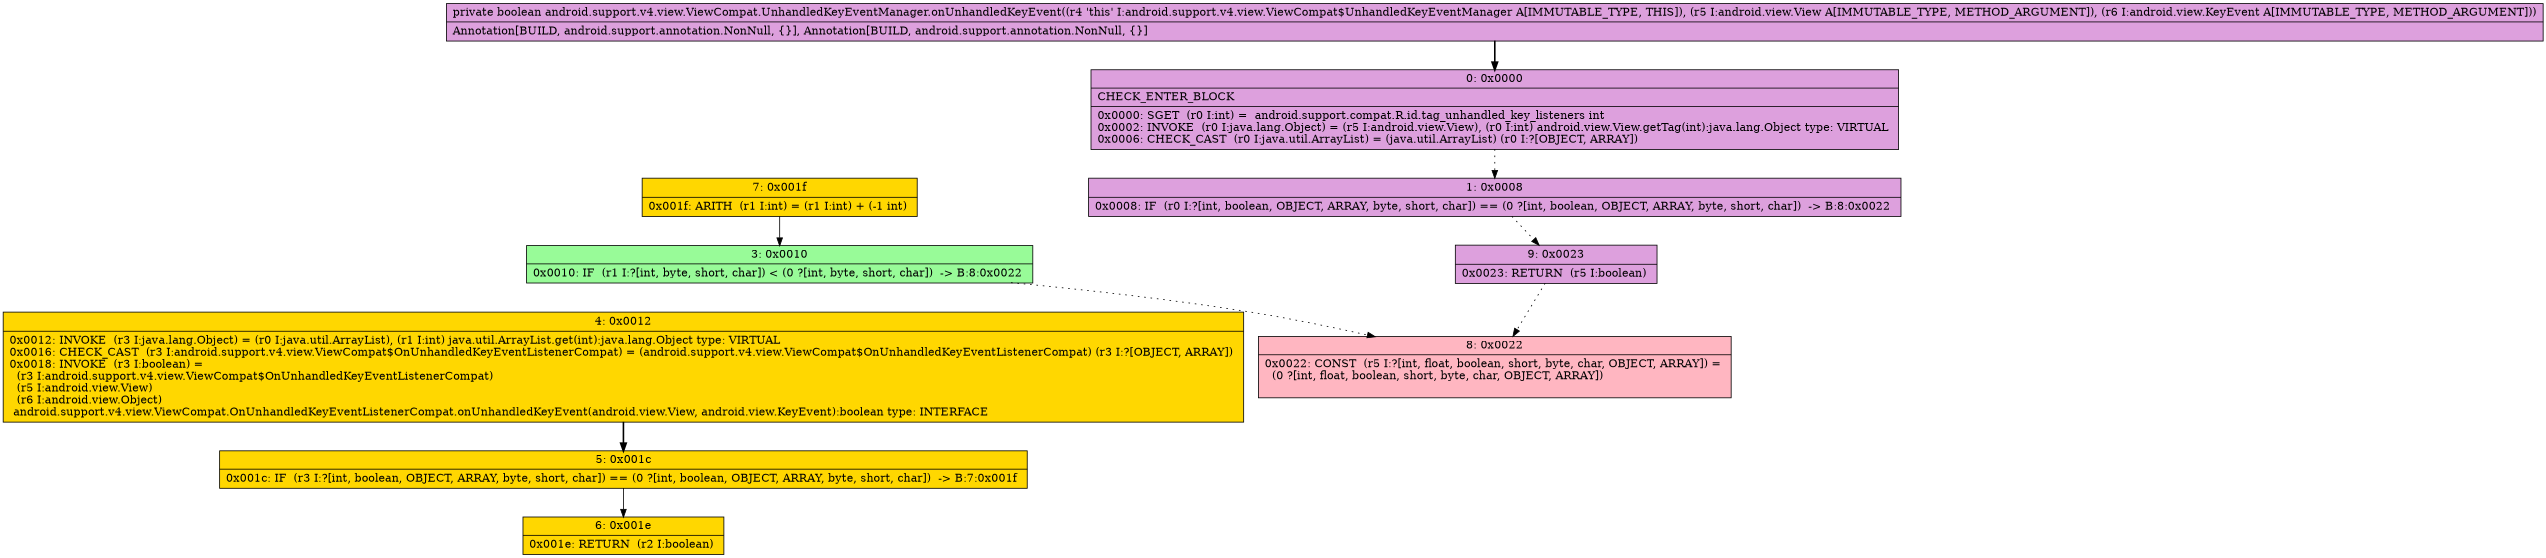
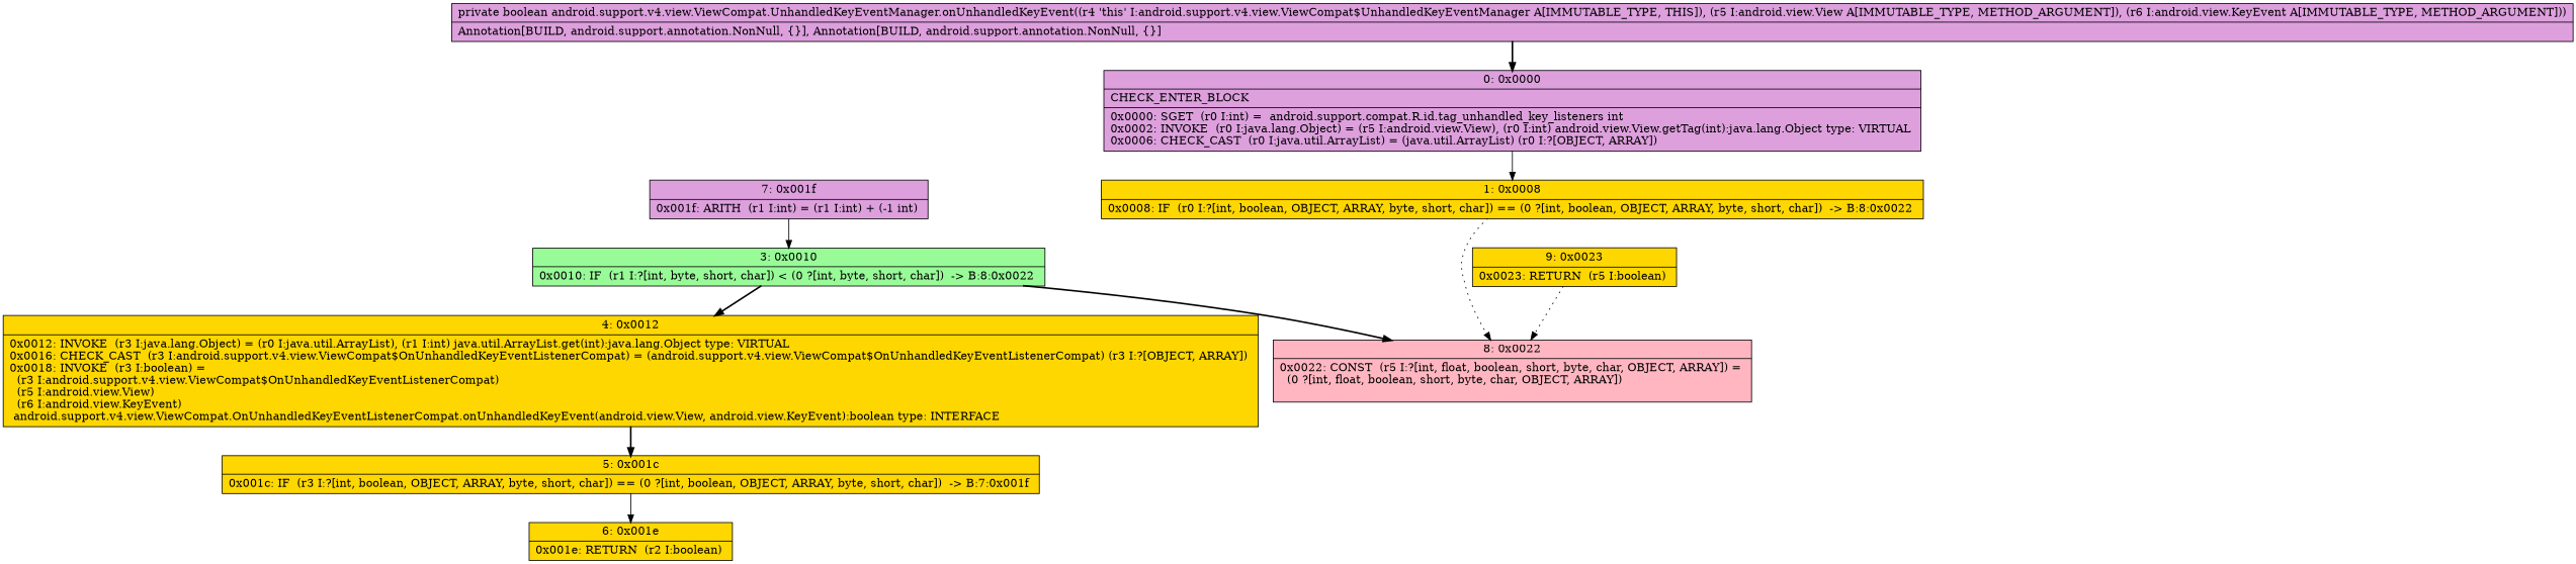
  digraph {
    node [fillcolor=plum shape=record style=filled]
    edge [style=bold]
    n1 [label="{0\:\ 0x0000|CHECK_ENTER_BLOCK\l|0x0000: SGET  (r0 I:int) =  android.support.compat.R.id.tag_unhandled_key_listeners int \l0x0002: INVOKE  (r0 I:java.lang.Object) = (r5 I:android.view.View), (r0 I:int) android.view.View.getTag(int):java.lang.Object type: VIRTUAL \l0x0006: CHECK_CAST  (r0 I:java.util.ArrayList) = (java.util.ArrayList) (r0 I:?[OBJECT, ARRAY]) \l}"]
-   n2 [label="{1\:\ 0x0008|0x0008: IF  (r0 I:?[int, boolean, OBJECT, ARRAY, byte, short, char]) == (0 ?[int, boolean, OBJECT, ARRAY, byte, short, char])  \-\> B:8:0x0022 \l}"]
+   n2 [fillcolor=gold label="{1\:\ 0x0008|0x0008: IF  (r0 I:?[int, boolean, OBJECT, ARRAY, byte, short, char]) == (0 ?[int, boolean, OBJECT, ARRAY, byte, short, char])  \-\> B:8:0x0022 \l}"]
    n3 [fillcolor=lightpink label="{8\:\ 0x0022|0x0022: CONST  (r5 I:?[int, float, boolean, short, byte, char, OBJECT, ARRAY]) = \l  (0 ?[int, float, boolean, short, byte, char, OBJECT, ARRAY])\l \l}"]
    n4 [fillcolor=palegreen label="{3\:\ 0x0010|0x0010: IF  (r1 I:?[int, byte, short, char]) \< (0 ?[int, byte, short, char])  \-\> B:8:0x0022 \l}"]
-   n5 [fillcolor=gold label="{4\:\ 0x0012|0x0012: INVOKE  (r3 I:java.lang.Object) = (r0 I:java.util.ArrayList), (r1 I:int) java.util.ArrayList.get(int):java.lang.Object type: VIRTUAL \l0x0016: CHECK_CAST  (r3 I:android.support.v4.view.ViewCompat$OnUnhandledKeyEventListenerCompat) = (android.support.v4.view.ViewCompat$OnUnhandledKeyEventListenerCompat) (r3 I:?[OBJECT, ARRAY]) \l0x0018: INVOKE  (r3 I:boolean) = \l  (r3 I:android.support.v4.view.ViewCompat$OnUnhandledKeyEventListenerCompat)\l  (r5 I:android.view.View)\l  (r6 I:android.view.Object)\l android.support.v4.view.ViewCompat.OnUnhandledKeyEventListenerCompat.onUnhandledKeyEvent(android.view.View, android.view.KeyEvent):boolean type: INTERFACE \l}"]
+   n5 [fillcolor=gold label="{4\:\ 0x0012|0x0012: INVOKE  (r3 I:java.lang.Object) = (r0 I:java.util.ArrayList), (r1 I:int) java.util.ArrayList.get(int):java.lang.Object type: VIRTUAL \l0x0016: CHECK_CAST  (r3 I:android.support.v4.view.ViewCompat$OnUnhandledKeyEventListenerCompat) = (android.support.v4.view.ViewCompat$OnUnhandledKeyEventListenerCompat) (r3 I:?[OBJECT, ARRAY]) \l0x0018: INVOKE  (r3 I:boolean) = \l  (r3 I:android.support.v4.view.ViewCompat$OnUnhandledKeyEventListenerCompat)\l  (r5 I:android.view.View)\l  (r6 I:android.view.KeyEvent)\l android.support.v4.view.ViewCompat.OnUnhandledKeyEventListenerCompat.onUnhandledKeyEvent(android.view.View, android.view.KeyEvent):boolean type: INTERFACE \l}"]
    n6 [fillcolor=gold label="{5\:\ 0x001c|0x001c: IF  (r3 I:?[int, boolean, OBJECT, ARRAY, byte, short, char]) == (0 ?[int, boolean, OBJECT, ARRAY, byte, short, char])  \-\> B:7:0x001f \l}"]
    n7 [fillcolor=gold label="{6\:\ 0x001e|0x001e: RETURN  (r2 I:boolean) \l}"]
-   n8 [fillcolor=gold label="{7\:\ 0x001f|0x001f: ARITH  (r1 I:int) = (r1 I:int) + (\-1 int) \l}"]
-   n9 [label="{9\:\ 0x0023|0x0023: RETURN  (r5 I:boolean) \l}"]
+   n8 [label="{7\:\ 0x001f|0x001f: ARITH  (r1 I:int) = (r1 I:int) + (\-1 int) \l}"]
+   n9 [fillcolor=gold label="{9\:\ 0x0023|0x0023: RETURN  (r5 I:boolean) \l}"]
    n10 [label="{private boolean android.support.v4.view.ViewCompat.UnhandledKeyEventManager.onUnhandledKeyEvent((r4 'this' I:android.support.v4.view.ViewCompat$UnhandledKeyEventManager A[IMMUTABLE_TYPE, THIS]), (r5 I:android.view.View A[IMMUTABLE_TYPE, METHOD_ARGUMENT]), (r6 I:android.view.KeyEvent A[IMMUTABLE_TYPE, METHOD_ARGUMENT]))  | Annotation[BUILD, android.support.annotation.NonNull, \{\}], Annotation[BUILD, android.support.annotation.NonNull, \{\}]\l}"]
-   n1 -> n2 [style=dotted]
-   n2 -> n9 [style=dotted]
-   n4 -> n3 [style=dotted]
+   n1 -> n2 [style=solid]
+   n2 -> n3 [style=dotted]
+   n4 -> n3
+   n4 -> n5
    n5 -> n6
    n6 -> n7 [style=solid]
    n8 -> n4 [style=solid]
    n9 -> n3 [style=dotted]
    n10 -> n1
  }
